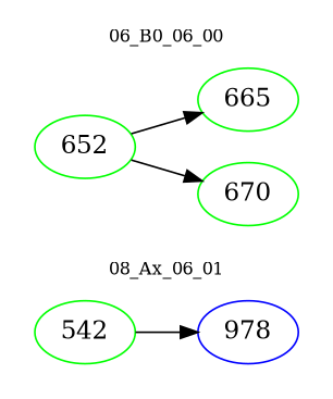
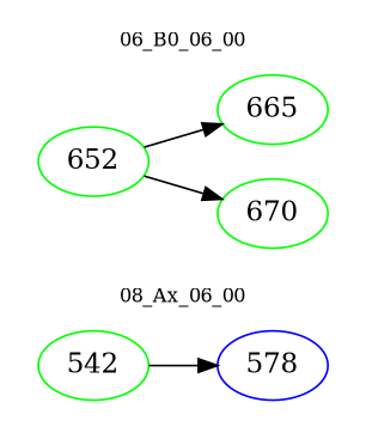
  digraph {
    rankdir=LR
    node [color=green]
    edge [color=black]
    n1 [label=542]
-   n2 [color=blue label=978]
+   n2 [color=blue label=578]
    n3 [label=652]
    n4 [label=670]
    n5 [label=665]
    subgraph cluster_1 {
      color=white
      fontsize=10
-     label="08_Ax_06_01"
+     label="08_Ax_06_00"
      n1
      n2
    }
    subgraph cluster_2 {
      color=white
      fontsize=10
      label="06_B0_06_00"
      n3
      n4
      n5
    }
    n1 -> n2
    n3 -> n4
    n3 -> n5
  }
